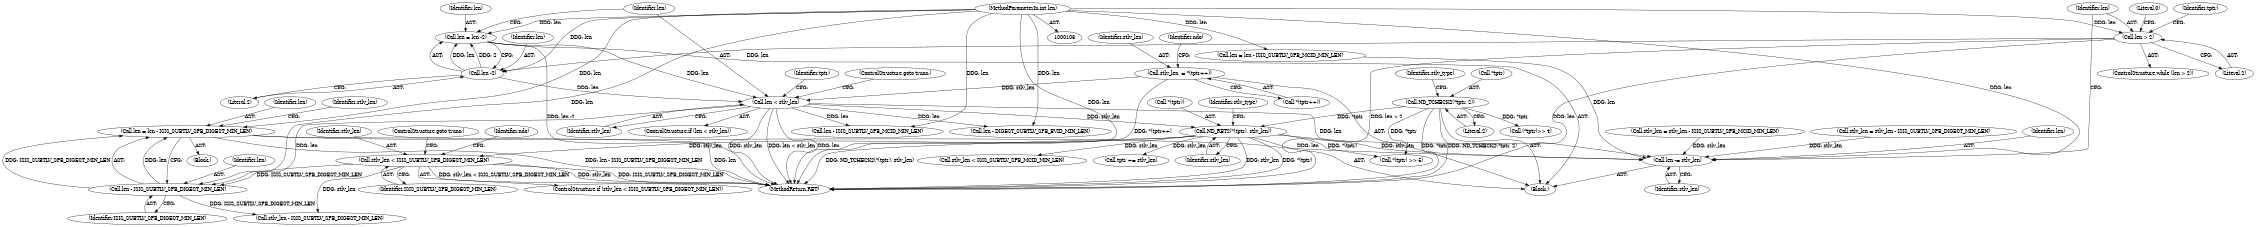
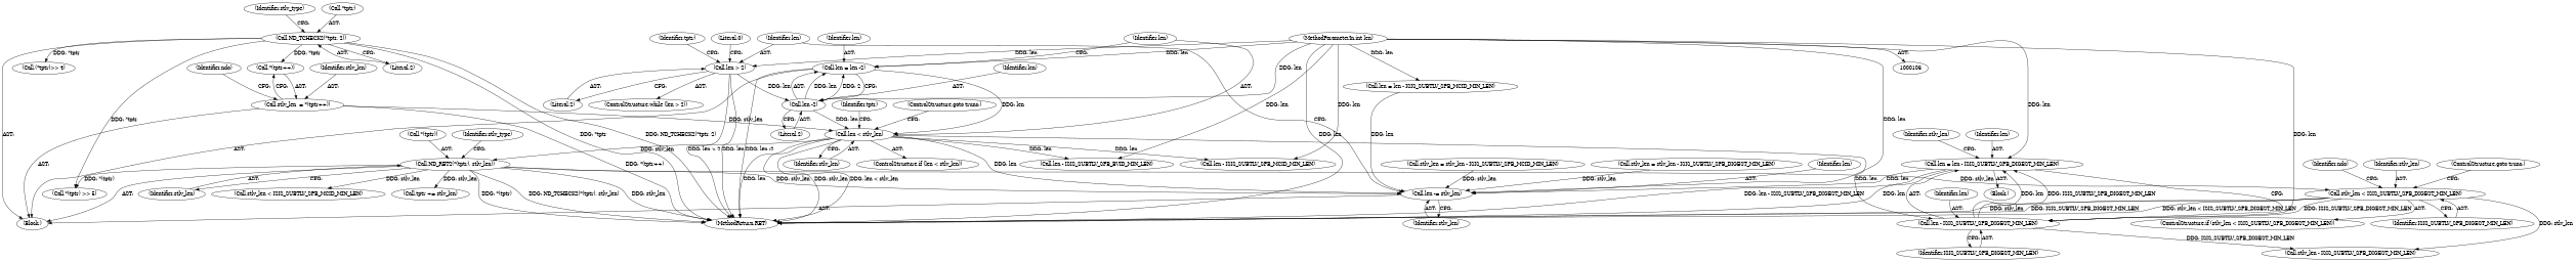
  digraph {
    n1 [label="(Call,len = len - ISIS_SUBTLV_SPB_DIGEST_MIN_LEN)"]
    n2 [label="(Call,len - ISIS_SUBTLV_SPB_DIGEST_MIN_LEN)"]
    n3 [label="(Call,len -= stlv_len)"]
    n4 [label="(Block,)"]
    n5 [label="(MethodReturn,RET)"]
    n6 [label="(Identifier,ISIS_SUBTLV_SPB_DIGEST_MIN_LEN)"]
    n7 [label="(Call,stlv_len - ISIS_SUBTLV_SPB_DIGEST_MIN_LEN)"]
    n8 [label="(Block,)"]
    n9 [label="(Identifier,stlv_len)"]
    n10 [label="(Call,len < stlv_len)"]
    n11 [label="(Call,ND_RET2(*(tptr), stlv_len))"]
    n12 [label="(ControlStructure,if (len < stlv_len))"]
-   n13 [label="(Call,len - DIGEST_SUBTLV_SPB_BVID_MIN_LEN)"]
+   n13 [label="(Call,len - ISIS_SUBTLV_SPB_BVID_MIN_LEN)"]
    n14 [label="(Call,len - ISIS_SUBTLV_SPB_MCID_MIN_LEN)"]
    n15 [label="(Identifier,stlv_len)"]
    n16 [label="(Call,stlv_len < ISIS_SUBTLV_SPB_DIGEST_MIN_LEN)"]
    n17 [label="(Call,stlv_len < ISIS_SUBTLV_SPB_MCID_MIN_LEN)"]
    n18 [label="(Call,*(tptr) >> 5)"]
    n19 [label="(Call,tptr += stlv_len)"]
    n20 [label="(Identifier,stlv_len)"]
    n21 [label="(Call,len = len -2)"]
    n22 [label="(Call,len -2)"]
    n23 [label="(Literal,2)"]
    n24 [label="(Call,len > 2)"]
    n25 [label="(ControlStructure,while (len > 2))"]
    n26 [label="(Literal,2)"]
    n27 [label="(MethodParameterIn,int len)"]
    n28 [label="(Call,len = len - ISIS_SUBTLV_SPB_MCID_MIN_LEN)"]
    1000106
    n30 [label="(Call,stlv_len  = *(tptr++))"]
    n31 [label="(Call,*(tptr++))"]
    n32 [label="(Identifier,ISIS_SUBTLV_SPB_DIGEST_MIN_LEN)"]
    n33 [label="(ControlStructure,if (stlv_len < ISIS_SUBTLV_SPB_DIGEST_MIN_LEN))"]
    n34 [label="(Call,ND_TCHECK2(*tptr, 2))"]
    n35 [label="(Literal,2)"]
    n36 [label="(Call,(*tptr)>> 4)"]
    n37 [label="(Identifier,stlv_len)"]
    n38 [label="(Call,stlv_len = stlv_len - ISIS_SUBTLV_SPB_MCID_MIN_LEN)"]
    n39 [label="(Identifier,len)"]
    n40 [label="(Identifier,stlv_type)"]
    n41 [label="(Identifier,ndo)"]
    n42 [label="(Identifier,ndo)"]
    n43 [label="(Identifier,stlv_len)"]
    n44 [label="(ControlStructure,goto trunc;)"]
    n45 [label="(Identifier,len)"]
    n46 [label="(Literal,0)"]
    n47 [label="(Identifier,tptr)"]
    n48 [label="(Identifier,stlv_len)"]
    n49 [label="(Call,stlv_len = stlv_len - ISIS_SUBTLV_SPB_DIGEST_MIN_LEN)"]
    n50 [label="(Call,*(tptr))"]
    n51 [label="(ControlStructure,goto trunc;)"]
    n52 [label="(Identifier,len)"]
    n53 [label="(Identifier,len)"]
    n54 [label="(Identifier,tptr)"]
    n55 [label="(Identifier,len)"]
    n56 [label="(Identifier,stlv_type)"]
    n57 [label="(Call,*tptr)"]
    n58 [label="(Identifier,len)"]
    n59 [label="(Identifier,len)"]
    n1 -> n2 [label="CFG: "]
    n1 -> n3 [label="DDG: len"]
    n1 -> n4 [label="AST: "]
    n1 -> n5 [label="DDG: len - ISIS_SUBTLV_SPB_DIGEST_MIN_LEN"]
    n1 -> n5 [label="DDG: len"]
    n2 -> n1 [label="AST: "]
    n2 -> n1 [label="DDG: len"]
    n2 -> n1 [label="DDG: ISIS_SUBTLV_SPB_DIGEST_MIN_LEN"]
    n2 -> n6 [label="CFG: "]
    n2 -> n7 [label="DDG: ISIS_SUBTLV_SPB_DIGEST_MIN_LEN"]
    n3 -> n8 [label="AST: "]
    n3 -> n9 [label="CFG: "]
    n6 -> n2 [label="AST: "]
    n9 -> n3 [label="AST: "]
    n10 -> n2 [label="DDG: len"]
    n10 -> n3 [label="DDG: len"]
    n10 -> n5 [label="DDG: len"]
    n10 -> n5 [label="DDG: stlv_len"]
    n10 -> n5 [label="DDG: len < stlv_len"]
    n10 -> n11 [label="DDG: stlv_len"]
    n10 -> n12 [label="AST: "]
    n10 -> n13 [label="DDG: len"]
    n10 -> n14 [label="DDG: len"]
    n10 -> n15 [label="CFG: "]
    n11 -> n3 [label="DDG: stlv_len"]
    n11 -> n5 [label="DDG: ND_TCHECK2(*(tptr), stlv_len)"]
    n11 -> n5 [label="DDG: stlv_len"]
    n11 -> n5 [label="DDG: *(tptr)"]
    n11 -> n8 [label="AST: "]
    n11 -> n16 [label="DDG: stlv_len"]
    n11 -> n17 [label="DDG: stlv_len"]
    n11 -> n18 [label="DDG: *(tptr)"]
    n11 -> n19 [label="DDG: stlv_len"]
    n11 -> n20 [label="CFG: "]
    n15 -> n10 [label="AST: "]
    n16 -> n2 [label="DDG: ISIS_SUBTLV_SPB_DIGEST_MIN_LEN"]
    n16 -> n5 [label="DDG: stlv_len"]
    n16 -> n5 [label="DDG: ISIS_SUBTLV_SPB_DIGEST_MIN_LEN"]
    n16 -> n5 [label="DDG: stlv_len < ISIS_SUBTLV_SPB_DIGEST_MIN_LEN"]
    n16 -> n7 [label="DDG: stlv_len"]
    n16 -> n32 [label="CFG: "]
    n16 -> n33 [label="AST: "]
    n20 -> n11 [label="AST: "]
    n21 -> n5 [label="DDG: len -2"]
    n21 -> n8 [label="AST: "]
    n21 -> n10 [label="DDG: len"]
    n21 -> n22 [label="CFG: "]
    n22 -> n10 [label="DDG: len"]
    n22 -> n21 [label="AST: "]
    n22 -> n21 [label="DDG: len"]
    n22 -> n21 [label="DDG: 2"]
    n22 -> n23 [label="CFG: "]
    n23 -> n22 [label="AST: "]
    n24 -> n5 [label="DDG: len"]
    n24 -> n5 [label="DDG: len > 2"]
    n24 -> n22 [label="DDG: len"]
    n24 -> n25 [label="AST: "]
    n24 -> n26 [label="CFG: "]
    n26 -> n24 [label="AST: "]
    n27 -> n1 [label="DDG: len"]
    n27 -> n2 [label="DDG: len"]
    n27 -> n3 [label="DDG: len"]
    n27 -> n5 [label="DDG: len"]
    n27 -> n13 [label="DDG: len"]
    n27 -> n14 [label="DDG: len"]
    n27 -> n21 [label="DDG: len"]
    n27 -> n22 [label="DDG: len"]
    n27 -> n24 [label="DDG: len"]
    n27 -> n28 [label="DDG: len"]
    n27 -> 1000106 [label="AST: "]
    n28 -> n3 [label="DDG: len"]
    n30 -> n5 [label="DDG: *(tptr++)"]
    n30 -> n8 [label="AST: "]
    n30 -> n10 [label="DDG: stlv_len"]
    n30 -> n31 [label="CFG: "]
    n31 -> n30 [label="AST: "]
    n32 -> n16 [label="AST: "]
    n34 -> n5 [label="DDG: *tptr"]
    n34 -> n5 [label="DDG: ND_TCHECK2(*tptr, 2)"]
    n34 -> n8 [label="AST: "]
-   n34 -> n11 [label="DDG: *tptr"]
+   n34 -> n31 [label="DDG: *tptr"]
    n34 -> n18 [label="DDG: *tptr"]
    n34 -> n35 [label="CFG: "]
    n34 -> n36 [label="DDG: *tptr"]
    n35 -> n34 [label="AST: "]
    n37 -> n30 [label="AST: "]
    n38 -> n3 [label="DDG: stlv_len"]
    n39 -> n3 [label="CFG: "]
    n39 -> n24 [label="AST: "]
    n40 -> n34 [label="CFG: "]
    n41 -> n16 [label="CFG: "]
    n42 -> n30 [label="CFG: "]
    n43 -> n1 [label="CFG: "]
    n44 -> n10 [label="CFG: "]
    n45 -> n22 [label="AST: "]
    n46 -> n24 [label="CFG: "]
    n47 -> n10 [label="CFG: "]
    n48 -> n16 [label="AST: "]
    n49 -> n3 [label="DDG: stlv_len"]
    n50 -> n11 [label="AST: "]
    n51 -> n16 [label="CFG: "]
    n52 -> n3 [label="AST: "]
    n53 -> n21 [label="AST: "]
    n54 -> n24 [label="CFG: "]
    n55 -> n10 [label="AST: "]
    n55 -> n21 [label="CFG: "]
    n56 -> n11 [label="CFG: "]
    n57 -> n34 [label="AST: "]
    n58 -> n2 [label="AST: "]
    n59 -> n1 [label="AST: "]
  }
